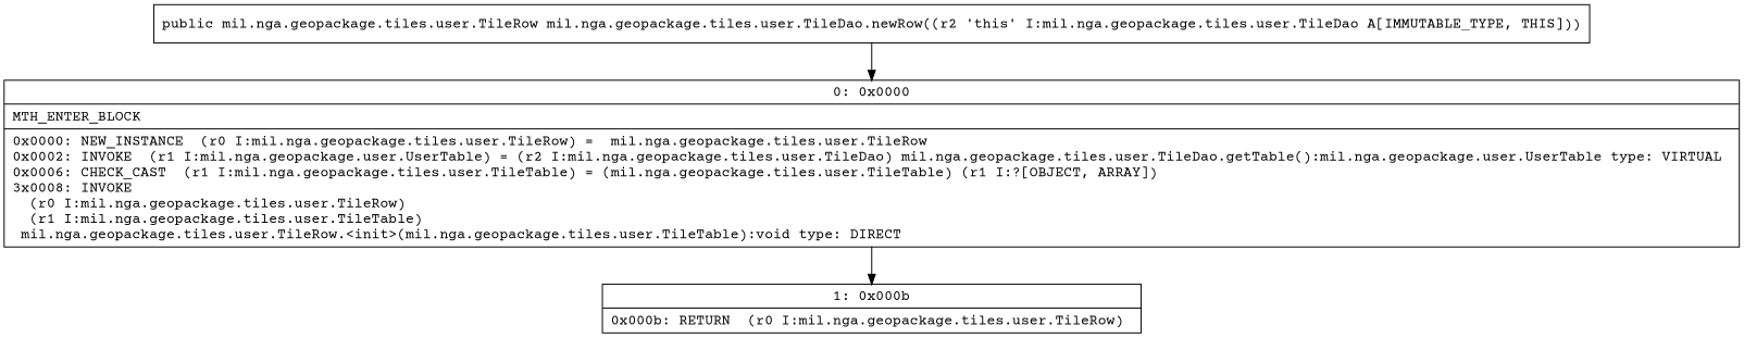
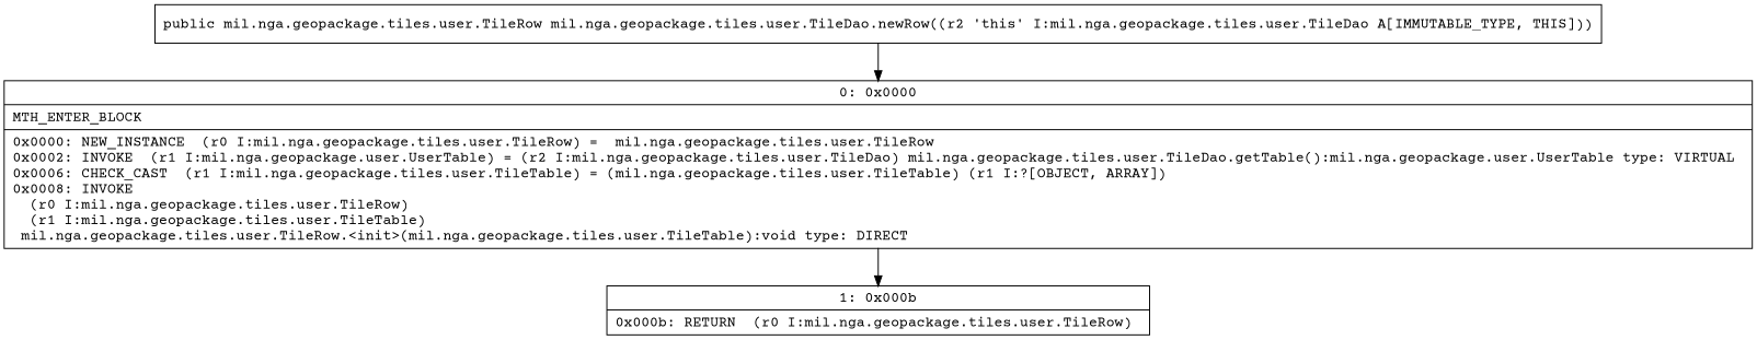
  digraph {
    fontname="Courier Prime"
    node [shape=record fontname="Courier Prime"]
    edge [fontname="Courier Prime"]
-   n1 [label="{0\:\ 0x0000|MTH_ENTER_BLOCK\l|0x0000: NEW_INSTANCE  (r0 I:mil.nga.geopackage.tiles.user.TileRow) =  mil.nga.geopackage.tiles.user.TileRow \l0x0002: INVOKE  (r1 I:mil.nga.geopackage.user.UserTable) = (r2 I:mil.nga.geopackage.tiles.user.TileDao) mil.nga.geopackage.tiles.user.TileDao.getTable():mil.nga.geopackage.user.UserTable type: VIRTUAL \l0x0006: CHECK_CAST  (r1 I:mil.nga.geopackage.tiles.user.TileTable) = (mil.nga.geopackage.tiles.user.TileTable) (r1 I:?[OBJECT, ARRAY]) \l3x0008: INVOKE  \l  (r0 I:mil.nga.geopackage.tiles.user.TileRow)\l  (r1 I:mil.nga.geopackage.tiles.user.TileTable)\l mil.nga.geopackage.tiles.user.TileRow.\<init\>(mil.nga.geopackage.tiles.user.TileTable):void type: DIRECT \l}"]
+   n1 [label="{0\:\ 0x0000|MTH_ENTER_BLOCK\l|0x0000: NEW_INSTANCE  (r0 I:mil.nga.geopackage.tiles.user.TileRow) =  mil.nga.geopackage.tiles.user.TileRow \l0x0002: INVOKE  (r1 I:mil.nga.geopackage.user.UserTable) = (r2 I:mil.nga.geopackage.tiles.user.TileDao) mil.nga.geopackage.tiles.user.TileDao.getTable():mil.nga.geopackage.user.UserTable type: VIRTUAL \l0x0006: CHECK_CAST  (r1 I:mil.nga.geopackage.tiles.user.TileTable) = (mil.nga.geopackage.tiles.user.TileTable) (r1 I:?[OBJECT, ARRAY]) \l0x0008: INVOKE  \l  (r0 I:mil.nga.geopackage.tiles.user.TileRow)\l  (r1 I:mil.nga.geopackage.tiles.user.TileTable)\l mil.nga.geopackage.tiles.user.TileRow.\<init\>(mil.nga.geopackage.tiles.user.TileTable):void type: DIRECT \l}"]
    n2 [label="{1\:\ 0x000b|0x000b: RETURN  (r0 I:mil.nga.geopackage.tiles.user.TileRow) \l}"]
    n3 [label="{public mil.nga.geopackage.tiles.user.TileRow mil.nga.geopackage.tiles.user.TileDao.newRow((r2 'this' I:mil.nga.geopackage.tiles.user.TileDao A[IMMUTABLE_TYPE, THIS])) }"]
    n1 -> n2
    n3 -> n1
  }
